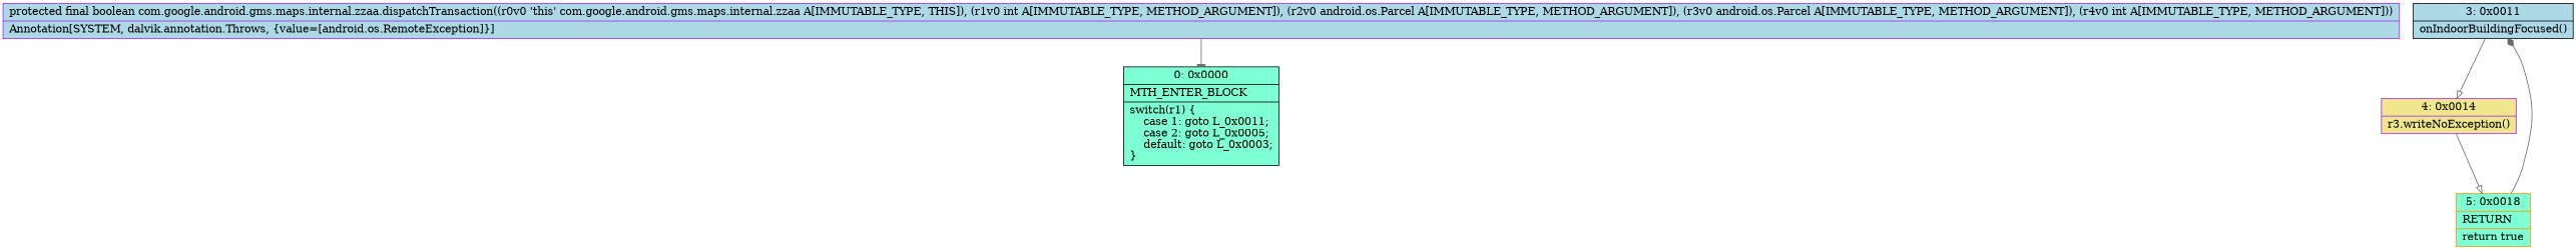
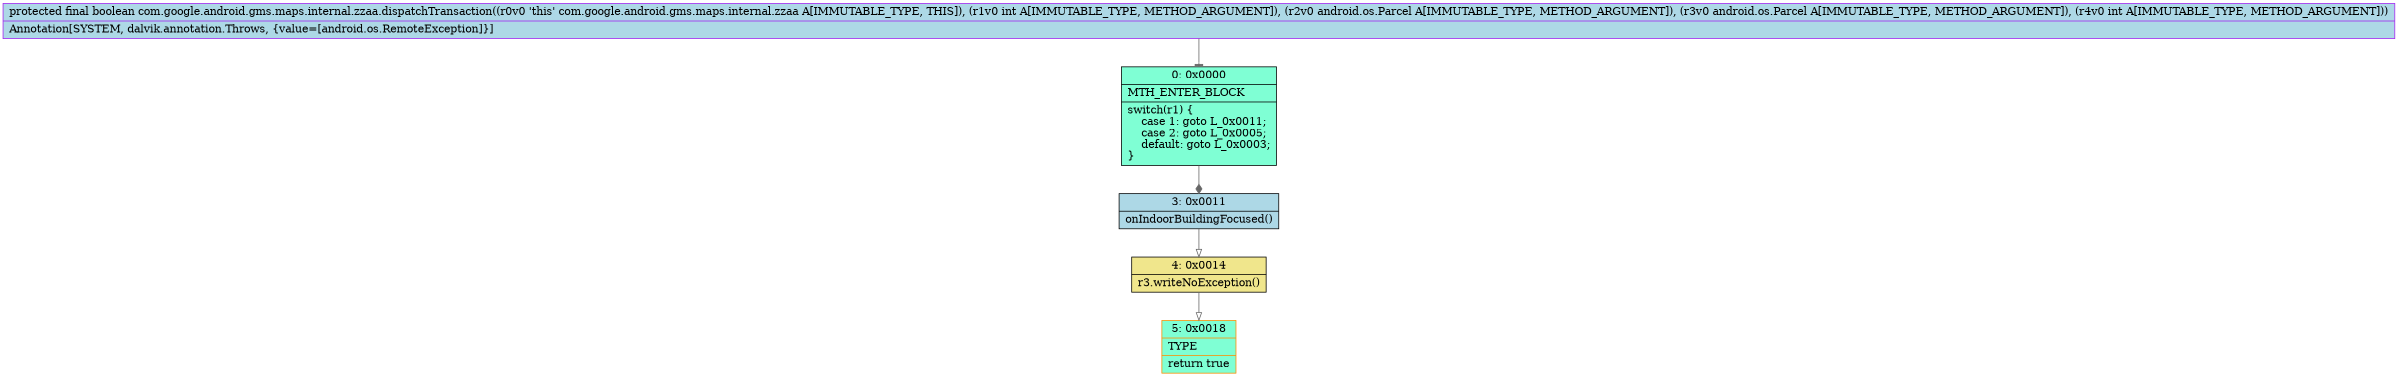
  digraph {
    node [color=black fillcolor=aquamarine shape=record style=filled]
    edge [arrowhead=onormal color=gray40]
    n1 [label="{0\:\ 0x0000|MTH_ENTER_BLOCK\l|switch(r1) \{\l    case 1: goto L_0x0011;\l    case 2: goto L_0x0005;\l    default: goto L_0x0003;\l\}\l}"]
    n2 [fillcolor=lightblue label="{3\:\ 0x0011|onIndoorBuildingFocused()\l}"]
-   n3 [color=purple fillcolor=khaki label="{4\:\ 0x0014|r3.writeNoException()\l}"]
-   n4 [color=darkorange label="{5\:\ 0x0018|RETURN\l|return true\l}"]
+   n3 [fillcolor=khaki label="{4\:\ 0x0014|r3.writeNoException()\l}"]
+   n4 [color=darkorange label="{5\:\ 0x0018|TYPE\l|return true\l}"]
    n5 [color=purple fillcolor=lightblue label="{protected final boolean com.google.android.gms.maps.internal.zzaa.dispatchTransaction((r0v0 'this' com.google.android.gms.maps.internal.zzaa A[IMMUTABLE_TYPE, THIS]), (r1v0 int A[IMMUTABLE_TYPE, METHOD_ARGUMENT]), (r2v0 android.os.Parcel A[IMMUTABLE_TYPE, METHOD_ARGUMENT]), (r3v0 android.os.Parcel A[IMMUTABLE_TYPE, METHOD_ARGUMENT]), (r4v0 int A[IMMUTABLE_TYPE, METHOD_ARGUMENT]))  | Annotation[SYSTEM, dalvik.annotation.Throws, \{value=[android.os.RemoteException]\}]\l}"]
-   n4 -> n2 [arrowhead=diamond]
+   n1 -> n2 [arrowhead=diamond]
    n2 -> n3
    n3 -> n4
    n5 -> n1 [arrowhead=tee]
  }
